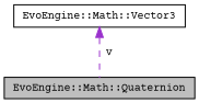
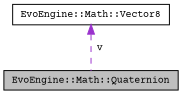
  digraph {
    fontname="Courier Prime"
    node [color=black fontname="Courier Prime" fontsize=10 shape=record style=filled]
    n1 [fillcolor=grey75 fontcolor=black height=0.2 label="EvoEngine::Math::Quaternion" width=0.4]
-   n2 [fillcolor=white height=0.2 label="EvoEngine::Math::Vector3" width=0.4]
+   n2 [fillcolor=white height=0.2 label="EvoEngine::Math::Vector8" width=0.4]
    n2 -> n1 [color=darkorchid3 dir=back fontname="Courier Prime" fontsize=10 label=" v" labelfontname=Helvetica labelfontsize=10 style=dashed]
  }
